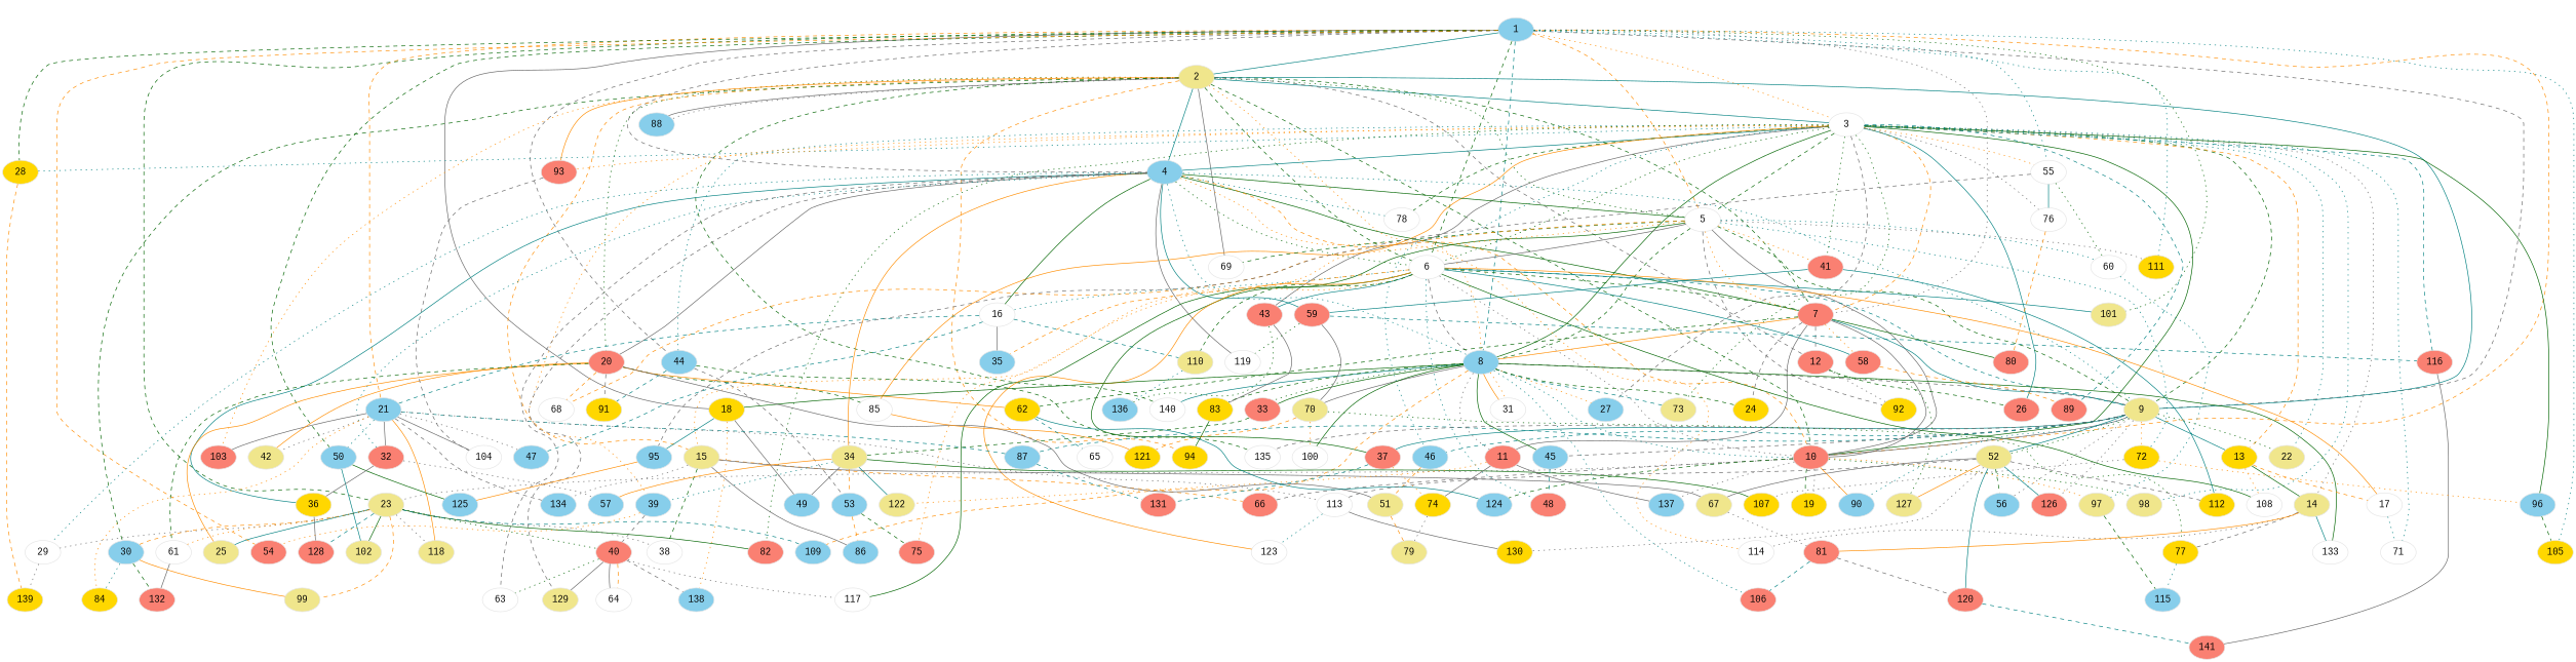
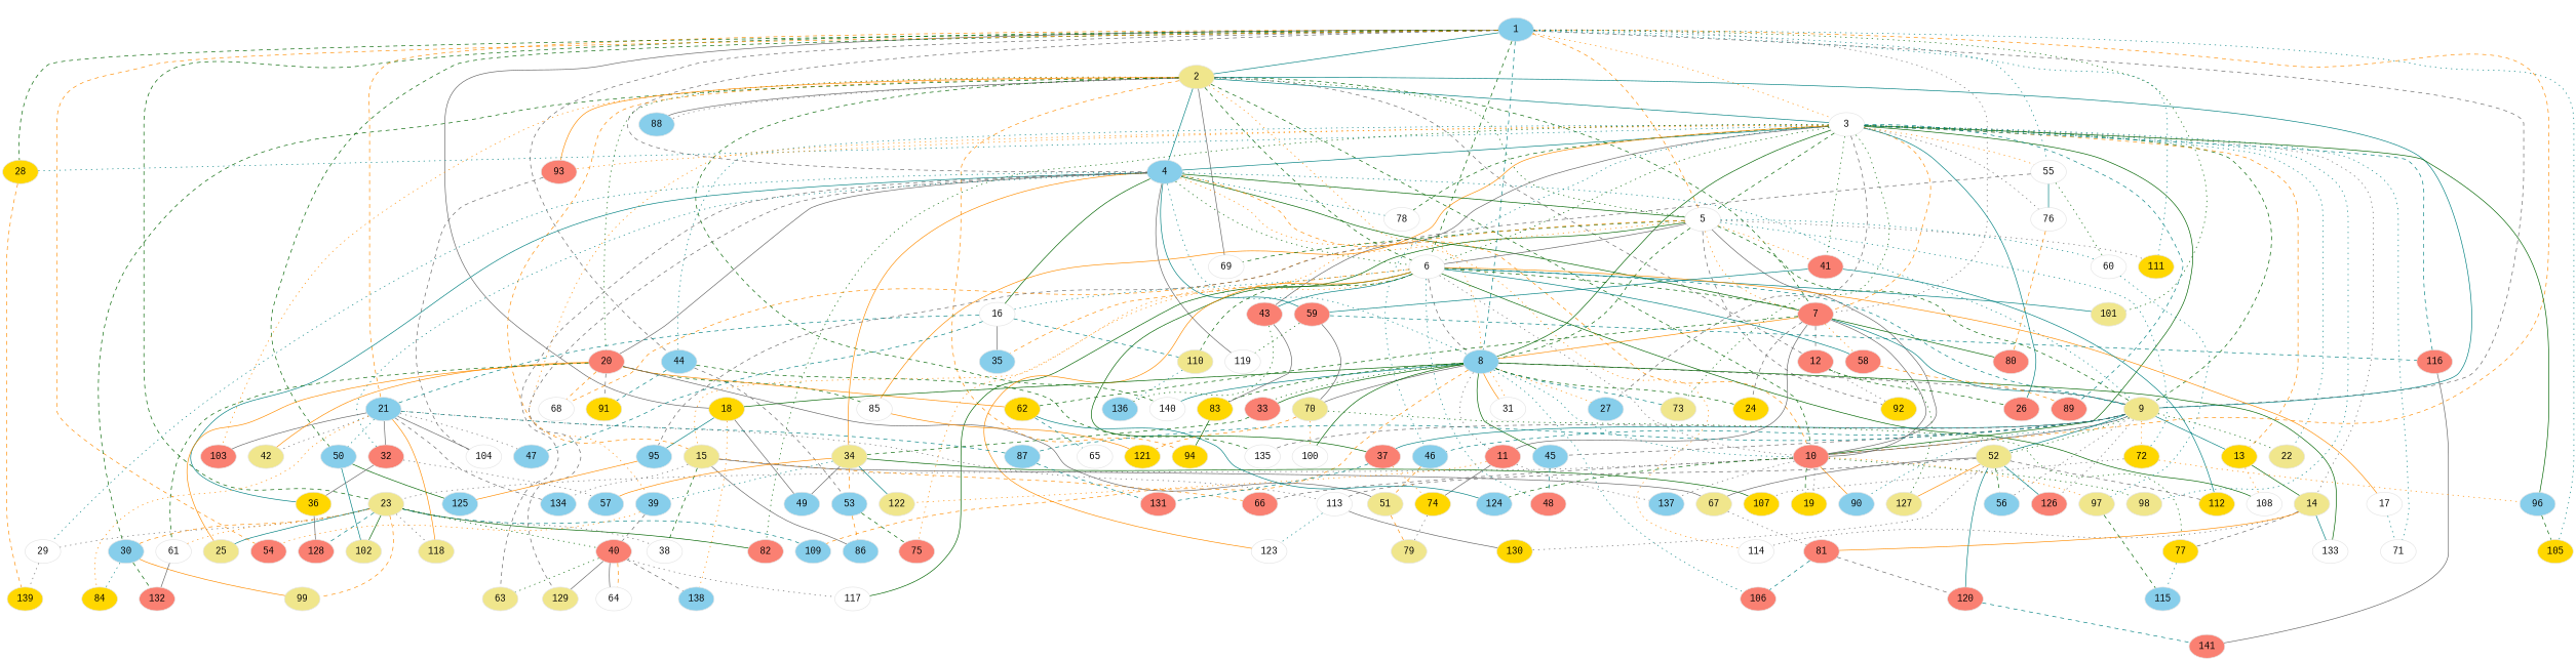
  graph {
    fontname="Liberation Mono"
    node [color=gray90 fillcolor=salmon fontname="Liberation Mono" style=filled]
    edge [color=gray40 fontname="Liberation Mono" style=dashed]
    1 [fillcolor=skyblue]
    2 [fillcolor=khaki]
    3 [fillcolor=white]
    4 [fillcolor=skyblue]
    5 [fillcolor=white]
    6 [fillcolor=white]
    7
    8 [fillcolor=skyblue]
    9 [fillcolor=khaki]
    10
    18 [fillcolor=gold]
    21 [fillcolor=skyblue]
    23 [fillcolor=khaki]
    28 [fillcolor=gold]
    44 [fillcolor=skyblue]
    50 [fillcolor=skyblue]
    54
    55 [fillcolor=white]
    101 [fillcolor=khaki]
    105 [fillcolor=gold]
    111 [fillcolor=gold]
    12
    15 [fillcolor=khaki]
    20
    30 [fillcolor=skyblue]
    69 [fillcolor=white]
    88 [fillcolor=skyblue]
    93
    94 [fillcolor=gold]
    103
    140 [fillcolor=white]
    13 [fillcolor=gold]
    14 [fillcolor=khaki]
    22 [fillcolor=khaki]
    26
    27 [fillcolor=skyblue]
    39 [fillcolor=skyblue]
    41
    43
    46 [fillcolor=skyblue]
    71 [fillcolor=white]
    73 [fillcolor=khaki]
    76 [fillcolor=white]
    78 [fillcolor=white]
    82
    85 [fillcolor=white]
    89
    96 [fillcolor=skyblue]
    98 [fillcolor=khaki]
    116
    16 [fillcolor=white]
    29 [fillcolor=white]
    32
    34 [fillcolor=khaki]
    36 [fillcolor=gold]
    59
-   63 [fillcolor=white]
+   63 [fillcolor=khaki]
    114 [fillcolor=white]
    119 [fillcolor=white]
    129 [fillcolor=khaki]
    37
    60 [fillcolor=white]
    68 [fillcolor=white]
    72 [fillcolor=gold]
    75
    92 [fillcolor=gold]
    17 [fillcolor=white]
    35 [fillcolor=skyblue]
    48
    58
    108 [fillcolor=white]
    110 [fillcolor=khaki]
    117 [fillcolor=white]
    123 [fillcolor=white]
    11
    24 [fillcolor=gold]
    62 [fillcolor=gold]
    80
    31 [fillcolor=white]
    33
    45 [fillcolor=skyblue]
    70 [fillcolor=khaki]
    83 [fillcolor=gold]
    100 [fillcolor=white]
    106
    109 [fillcolor=skyblue]
    133 [fillcolor=white]
    52 [fillcolor=khaki]
    56 [fillcolor=skyblue]
    87 [fillcolor=skyblue]
    90 [fillcolor=skyblue]
    126
    135 [fillcolor=white]
    19 [fillcolor=gold]
    66
    97 [fillcolor=khaki]
    124 [fillcolor=skyblue]
    137 [fillcolor=skyblue]
    49 [fillcolor=skyblue]
    95 [fillcolor=skyblue]
    138 [fillcolor=skyblue]
    134 [fillcolor=skyblue]
    47 [fillcolor=skyblue]
    42 [fillcolor=khaki]
    84 [fillcolor=gold]
    104 [fillcolor=white]
    113 [fillcolor=white]
    118 [fillcolor=khaki]
    38 [fillcolor=white]
    25 [fillcolor=khaki]
    61 [fillcolor=white]
    40
    99 [fillcolor=khaki]
    102 [fillcolor=khaki]
    128
    139 [fillcolor=gold]
    91 [fillcolor=gold]
    53 [fillcolor=skyblue]
    125 [fillcolor=skyblue]
    127 [fillcolor=khaki]
    67 [fillcolor=khaki]
    86 [fillcolor=skyblue]
    51 [fillcolor=khaki]
    132
    77 [fillcolor=gold]
    81
    112 [fillcolor=gold]
    136 [fillcolor=skyblue]
    121 [fillcolor=gold]
    141
    57 [fillcolor=skyblue]
    122 [fillcolor=khaki]
    107 [fillcolor=gold]
    65 [fillcolor=white]
    74 [fillcolor=gold]
    131
    120
    130 [fillcolor=gold]
    115 [fillcolor=skyblue]
    79 [fillcolor=khaki]
    64 [fillcolor=white]
    1 -- 2 [color=teal style=solid]
    1 -- 3 [color=darkorange style=dotted]
    1 -- 4
    1 -- 5 [color=darkorange]
    1 -- 6 [color=darkgreen]
    1 -- 7 [style=dotted]
    1 -- 8 [color=teal]
    1 -- 9
    1 -- 10 [color=darkorange]
    1 -- 18 [style=solid]
    1 -- 21 [color=darkorange]
    1 -- 23 [color=darkgreen]
    1 -- 28 [color=darkgreen]
    1 -- 44
    1 -- 50 [color=darkgreen]
    1 -- 54 [color=darkorange]
    1 -- 55 [color=teal style=dotted]
    1 -- 101 [color=darkgreen style=dotted]
    1 -- 105 [color=teal style=dotted]
    1 -- 111 [color=teal style=dotted]
    2 -- 3 [color=teal style=solid]
    2 -- 4 [color=teal style=solid]
    2 -- 5 [color=darkgreen style=dotted]
    2 -- 6 [color=darkgreen]
    2 -- 7 [color=darkgreen]
    2 -- 8 [color=darkorange style=dotted]
    2 -- 9 [color=teal style=solid]
    2 -- 10 [color=darkgreen]
    2 -- 12
    2 -- 15 [color=darkorange]
    2 -- 20 [color=darkgreen style=dotted]
    2 -- 30 [color=darkgreen]
    2 -- 69 [style=solid]
    2 -- 88 [style=solid]
    2 -- 88 [style=dotted]
    2 -- 93 [color=darkorange style=solid]
    2 -- 94 [color=darkorange]
    2 -- 103 [color=darkorange style=dotted]
    2 -- 140 [color=darkgreen]
    3 -- 4 [color=teal style=solid]
    3 -- 5 [color=darkgreen]
    3 -- 6 [color=darkgreen style=dotted]
    3 -- 7 [color=darkorange]
    3 -- 8 [color=darkgreen style=solid]
    3 -- 9 [color=darkgreen]
    3 -- 10 [color=darkgreen style=solid]
    3 -- 28 [color=teal style=dotted]
    3 -- 44 [color=teal style=dotted]
    3 -- 55 [color=darkorange style=dotted]
    3 -- 93 [color=darkorange style=dotted]
    3 -- 13 [color=darkorange]
    3 -- 14 [style=dotted]
    3 -- 22 [color=teal style=dotted]
    3 -- 26 [color=teal style=solid]
    3 -- 27
    3 -- 39 [color=darkorange style=dotted]
    3 -- 41 [color=darkgreen style=dotted]
    3 -- 43 [style=solid]
    3 -- 46 [color=teal style=dotted]
    3 -- 71 [color=teal style=dotted]
    3 -- 73 [color=darkgreen style=dotted]
    3 -- 76 [style=dotted]
    3 -- 78 [color=darkgreen]
    3 -- 82 [color=darkgreen style=dotted]
    3 -- 85 [color=darkorange style=solid]
    3 -- 89 [color=teal]
    3 -- 96 [color=darkgreen style=solid]
    3 -- 98 [color=teal style=dotted]
    3 -- 116 [color=teal]
    4 -- 5 [color=darkgreen style=solid]
    4 -- 6 [color=darkgreen style=dotted]
    4 -- 7 [color=darkgreen style=solid]
    4 -- 8 [color=teal style=dotted]
    4 -- 9 [color=teal style=dotted]
    4 -- 10 [color=darkorange]
    4 -- 20 [style=solid]
    4 -- 78 [color=teal style=dotted]
    4 -- 16 [color=darkgreen style=solid]
    4 -- 29 [color=teal style=dotted]
    4 -- 32 [color=teal style=dotted]
    4 -- 34 [color=darkorange style=solid]
    4 -- 36 [color=teal style=solid]
    4 -- 59 [color=teal style=solid]
    4 -- 63
    4 -- 114 [color=darkorange style=dotted]
    4 -- 119 [style=solid]
    4 -- 129
    5 -- 6 [style=solid]
    5 -- 7 [color=darkorange style=dotted]
    5 -- 8 [color=darkgreen]
    5 -- 9 [color=darkgreen]
    5 -- 10 [style=solid]
    5 -- 111 [style=dotted]
    5 -- 69 [color=darkgreen]
    5 -- 41 [color=darkorange style=dotted]
    5 -- 37 [color=darkgreen style=solid]
    5 -- 60 [color=teal style=dotted]
    5 -- 68 [color=darkorange]
    5 -- 72 [color=teal style=dotted]
    5 -- 75 [color=darkorange style=dotted]
    5 -- 92
    6 -- 7 [color=darkgreen]
    6 -- 8
    6 -- 9 [color=teal]
    6 -- 10 [style=dotted]
    6 -- 101 [color=teal style=solid]
    6 -- 15 [color=darkorange style=dotted]
    6 -- 43 [color=teal style=solid]
    6 -- 16 [color=teal style=dotted]
    6 -- 17 [color=darkorange style=solid]
    6 -- 35 [color=darkorange]
    6 -- 48 [color=teal style=dotted]
    6 -- 58 [color=teal style=solid]
    6 -- 108 [color=darkgreen style=solid]
    6 -- 110 [color=darkgreen]
    6 -- 117 [color=darkgreen style=solid]
    6 -- 123 [color=darkorange style=solid]
    7 -- 8 [color=darkorange style=solid]
    7 -- 9 [color=teal style=solid]
    7 -- 10 [style=solid]
    7 -- 12
    7 -- 58 [color=darkorange style=dotted]
    7 -- 11 [style=solid]
    7 -- 24
    7 -- 62 [color=darkgreen]
    7 -- 80 [color=darkgreen style=solid]
    8 -- 9
    8 -- 10 [color=teal style=dotted]
    8 -- 18 [color=darkgreen style=solid]
    8 -- 140 [color=teal style=solid]
    8 -- 27 [color=darkorange style=dotted]
    8 -- 73 [color=teal]
    8 -- 11 [style=dotted]
    8 -- 24 [color=darkgreen]
    8 -- 31 [color=darkorange style=solid]
    8 -- 31 [color=darkorange style=dotted]
    8 -- 33 [color=darkgreen style=dotted]
    8 -- 33 [color=darkgreen style=solid]
    8 -- 45 [color=darkgreen style=solid]
    8 -- 70 [style=solid]
    8 -- 83 [color=darkgreen]
    8 -- 100 [color=darkgreen style=solid]
    8 -- 106 [color=teal style=dotted]
    8 -- 109 [color=darkorange]
    8 -- 133 [color=darkgreen style=solid]
    9 -- 10 [style=solid]
    9 -- 13 [color=teal style=solid]
    9 -- 22 [color=darkgreen style=dotted]
    9 -- 46 [color=teal]
    9 -- 37 [color=teal style=solid]
    9 -- 72 [color=darkorange style=dotted]
    9 -- 45
    9 -- 52 [color=teal style=solid]
    9 -- 52 [color=darkgreen style=dotted]
    9 -- 56 [style=dotted]
    9 -- 87 [color=teal]
    9 -- 90 [color=teal style=dotted]
    9 -- 126 [style=dotted]
    9 -- 135
    10 -- 23 [style=dotted]
    10 -- 98 [color=darkgreen style=dotted]
    10 -- 90 [color=darkorange style=solid]
    10 -- 19 [color=darkgreen]
    10 -- 19 [style=dotted]
    10 -- 66
    10 -- 97 [color=darkorange style=dotted]
    10 -- 124 [color=darkgreen]
    10 -- 137 [style=dotted]
    18 -- 49 [style=solid]
    18 -- 95 [color=teal style=solid]
    18 -- 138 [color=darkorange style=dotted]
    21 -- 50 [color=teal style=dotted]
    21 -- 103 [style=solid]
    21 -- 32 [style=solid]
    21 -- 87 [color=teal]
    21 -- 134
    21 -- 47 [style=dotted]
    21 -- 42 [style=dotted]
    21 -- 84 [color=darkorange style=dotted]
    21 -- 104 [style=solid]
    21 -- 113 [style=dotted]
    21 -- 118 [color=darkorange style=solid]
    23 -- 30 [color=darkorange]
    23 -- 82 [color=darkgreen style=solid]
    23 -- 29 [style=dotted]
    23 -- 109 [color=teal]
    23 -- 118 [style=dotted]
    23 -- 38 [style=dotted]
    23 -- 25 [color=teal style=solid]
    23 -- 61 [color=darkorange style=dotted]
    23 -- 40 [color=darkgreen style=dotted]
    23 -- 99 [color=darkorange]
    23 -- 102 [color=darkgreen style=solid]
    23 -- 128 [color=teal]
    28 -- 139 [color=darkorange]
    44 -- 135 [color=darkgreen]
    44 -- 91 [color=teal]
    44 -- 53
    50 -- 102 [color=teal style=solid]
    50 -- 125 [color=darkgreen style=solid]
    55 -- 76 [color=teal style=solid]
    55 -- 60 [color=darkgreen style=dotted]
    55 -- 95
    12 -- 26 [color=darkgreen]
    12 -- 92 [style=dotted]
    12 -- 127 [color=darkgreen style=dotted]
    15 -- 66 [color=darkorange]
    15 -- 134 [style=dotted]
    15 -- 38 [color=darkgreen]
    15 -- 67 [style=solid]
    15 -- 86 [style=solid]
    20 -- 85 [color=darkgreen]
    20 -- 68 [color=darkorange]
    20 -- 62 [color=darkorange style=solid]
    20 -- 42 [color=darkorange style=solid]
    20 -- 25 [color=darkorange style=solid]
    20 -- 61 [color=darkgreen]
    20 -- 91
    20 -- 51 [style=solid]
    30 -- 84 [color=teal style=dotted]
    30 -- 99 [color=darkorange style=solid]
    30 -- 132 [color=darkgreen]
    93 -- 104
    13 -- 14 [color=darkgreen style=solid]
-   13 -- 17 [color=darkorange]
    13 -- 108 [color=darkorange style=dotted]
    14 -- 114 [style=dotted]
    14 -- 133 [color=teal style=solid]
    14 -- 77
    14 -- 81 [color=darkorange style=solid]
    39 -- 54 [color=darkorange style=dotted]
    39 -- 40
    41 -- 59 [color=teal style=solid]
    41 -- 112 [color=teal style=solid]
    43 -- 83 [style=solid]
    43 -- 136 [color=darkgreen style=dotted]
    46 -- 51 [color=darkorange]
    76 -- 80 [color=darkorange]
    85 -- 121 [color=darkorange style=solid]
    96 -- 105 [color=darkgreen]
    116 -- 141 [style=solid]
    16 -- 21 [color=teal]
    16 -- 35 [style=solid]
    16 -- 110 [color=teal]
    16 -- 47 [color=teal]
    29 -- 139 [style=dotted]
    32 -- 36 [style=solid]
    32 -- 57 [style=dotted]
    34 -- 39 [color=teal style=dotted]
    34 -- 49 [style=solid]
    34 -- 53 [color=darkorange]
    34 -- 57 [color=darkorange style=solid]
    34 -- 122 [color=teal style=solid]
    34 -- 107 [color=darkgreen style=solid]
    36 -- 128 [style=solid]
    59 -- 116 [color=teal]
    59 -- 119 [color=darkgreen style=dotted]
    59 -- 70 [style=solid]
    37 -- 74 [color=darkorange style=dotted]
    37 -- 131 [color=teal]
    60 -- 97 [color=teal style=dotted]
    72 -- 96 [color=darkorange style=dotted]
    72 -- 107 [style=dotted]
    17 -- 71 [color=teal style=dotted]
    58 -- 89 [color=darkorange]
    110 -- 136 [color=teal style=dotted]
-   11 -- 137 [style=solid]
+   11 -- 137 [style=dotted]
    11 -- 122 [color=darkorange style=dotted]
    11 -- 74 [style=solid]
    62 -- 124 [color=teal style=solid]
    62 -- 65 [color=teal]
    33 -- 34 [color=darkgreen]
    45 -- 48 [color=teal]
    70 -- 100 [color=darkorange style=dotted]
    70 -- 77 [color=darkgreen style=dotted]
    70 -- 121 [color=darkorange]
    83 -- 94 [color=darkgreen style=solid]
    52 -- 56 [color=darkgreen]
    52 -- 126 [color=teal style=solid]
    52 -- 113
    52 -- 127 [color=darkorange style=solid]
    52 -- 67 [style=solid]
    52 -- 112
    52 -- 120 [color=teal style=solid]
    52 -- 130 [style=dotted]
    87 -- 131 [color=teal]
    97 -- 115 [color=darkgreen]
    95 -- 125 [color=darkorange style=solid]
    113 -- 123 [color=teal style=dotted]
    113 -- 130 [style=solid]
    61 -- 132 [style=solid]
    40 -- 63 [color=darkgreen style=dotted]
    40 -- 129 [style=solid]
    40 -- 117 [style=dotted]
    40 -- 138
    40 -- 64 [style=solid]
    40 -- 64 [color=darkorange]
    53 -- 75 [color=darkgreen]
    53 -- 86 [color=darkorange]
    67 -- 81 [style=dotted]
    51 -- 79 [color=darkorange]
    77 -- 115 [color=teal style=dotted]
    81 -- 106 [color=teal]
    81 -- 120
    74 -- 79 [style=dotted]
    120 -- 141 [color=teal]
  }
